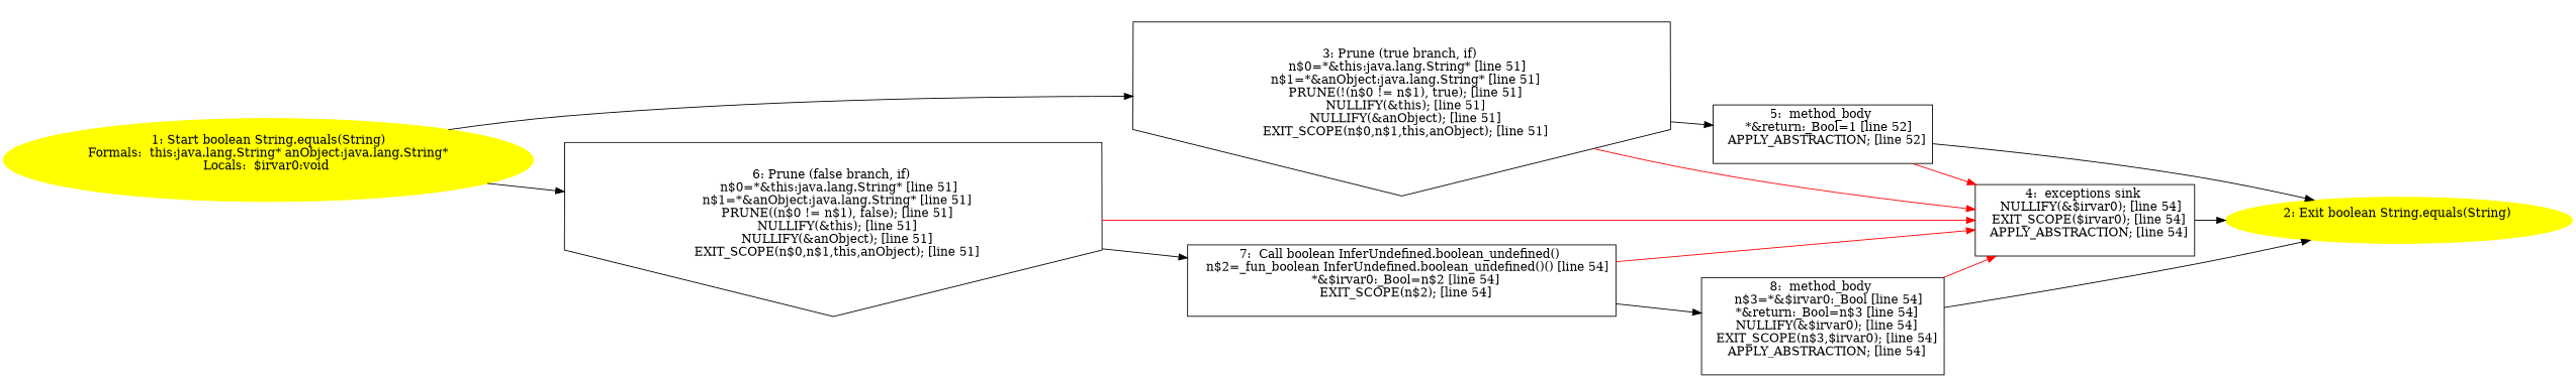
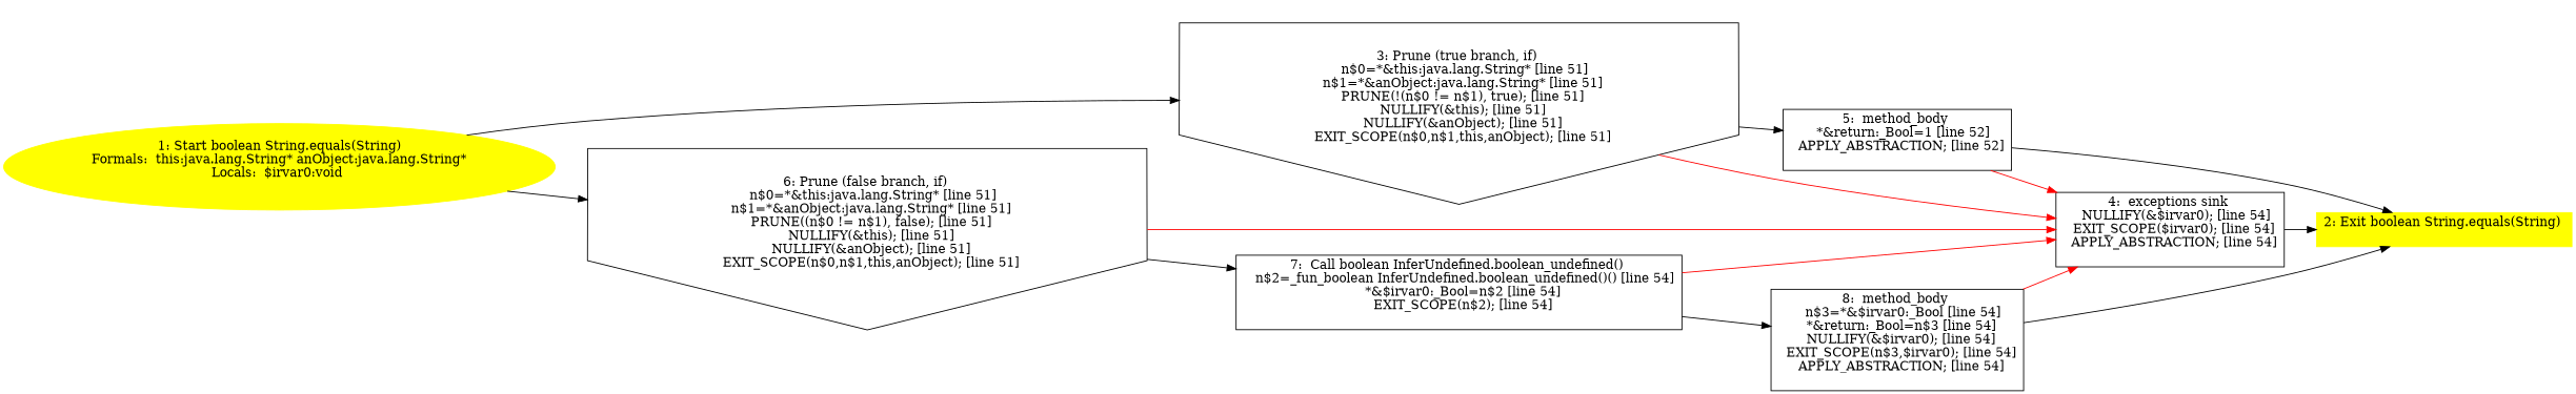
  digraph {
    rankdir=LR
    node [shape=box]
    n1 [color=yellow label="1: Start boolean String.equals(String)\nFormals:  this:java.lang.String* anObject:java.lang.String*\nLocals:  $irvar0:void \n  " style=filled shape=""]
    n2 [label="3: Prune (true branch, if) \n   n$0=*&this:java.lang.String* [line 51]\n  n$1=*&anObject:java.lang.String* [line 51]\n  PRUNE(!(n$0 != n$1), true); [line 51]\n  NULLIFY(&this); [line 51]\n  NULLIFY(&anObject); [line 51]\n  EXIT_SCOPE(n$0,n$1,this,anObject); [line 51]\n " shape=invhouse]
    n3 [label="6: Prune (false branch, if) \n   n$0=*&this:java.lang.String* [line 51]\n  n$1=*&anObject:java.lang.String* [line 51]\n  PRUNE((n$0 != n$1), false); [line 51]\n  NULLIFY(&this); [line 51]\n  NULLIFY(&anObject); [line 51]\n  EXIT_SCOPE(n$0,n$1,this,anObject); [line 51]\n " shape=invhouse]
    n4 [label="5:  method_body \n   *&return:_Bool=1 [line 52]\n  APPLY_ABSTRACTION; [line 52]\n "]
    n5 [label="4:  exceptions sink \n   NULLIFY(&$irvar0); [line 54]\n  EXIT_SCOPE($irvar0); [line 54]\n  APPLY_ABSTRACTION; [line 54]\n "]
    n6 [label="7:  Call boolean InferUndefined.boolean_undefined() \n   n$2=_fun_boolean InferUndefined.boolean_undefined()() [line 54]\n  *&$irvar0:_Bool=n$2 [line 54]\n  EXIT_SCOPE(n$2); [line 54]\n "]
-   n7 [color=yellow label="2: Exit boolean String.equals(String) \n  " style=filled shape=""]
+   n7 [color=yellow label="2: Exit boolean String.equals(String) \n  " style=filled]
    n8 [label="8:  method_body \n   n$3=*&$irvar0:_Bool [line 54]\n  *&return:_Bool=n$3 [line 54]\n  NULLIFY(&$irvar0); [line 54]\n  EXIT_SCOPE(n$3,$irvar0); [line 54]\n  APPLY_ABSTRACTION; [line 54]\n "]
    n1 -> n2
    n1 -> n3
    n2 -> n4
    n2 -> n5 [color=red]
    n3 -> n5 [color=red]
    n3 -> n6
    n4 -> n5 [color=red]
    n4 -> n7
    n5 -> n7
    n6 -> n5 [color=red]
    n6 -> n8
    n8 -> n5 [color=red]
    n8 -> n7
  }
